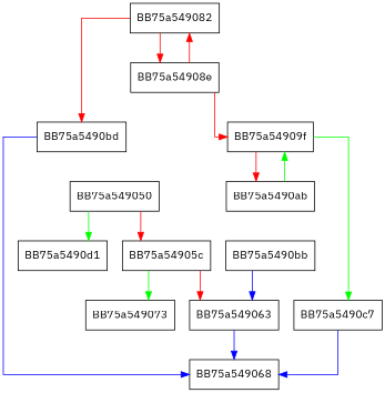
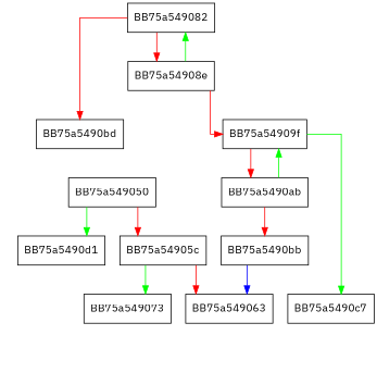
  digraph {
    fontname="IBM Plex Sans"
    splines=ortho
    node [fontname="IBM Plex Sans" shape=box]
    edge [color=red fontname="IBM Plex Sans"]
    BB75a549050
    BB75a5490d1
    BB75a54905c
    BB75a549073
    BB75a549063
-   BB75a549068
    BB75a549082
    BB75a5490bd
    BB75a54908e
    BB75a54909f
    BB75a5490c7
    BB75a5490ab
    BB75a5490bb
    BB75a549050 -> BB75a5490d1 [color=green]
    BB75a549050 -> BB75a54905c
    BB75a54905c -> BB75a549073 [color=green]
    BB75a54905c -> BB75a549063
-   BB75a549063 -> BB75a549068 [color=blue]
    BB75a549082 -> BB75a5490bd
    BB75a549082 -> BB75a54908e
-   BB75a5490bd -> BB75a549068 [color=blue]
-   BB75a54908e -> BB75a549082
+   BB75a54908e -> BB75a549082 [color=green]
    BB75a54908e -> BB75a54909f
    BB75a54909f -> BB75a5490c7 [color=green]
    BB75a54909f -> BB75a5490ab
-   BB75a5490c7 -> BB75a549068 [color=blue]
    BB75a5490ab -> BB75a54909f [color=green]
+   BB75a5490ab -> BB75a5490bb
    BB75a5490bb -> BB75a549063 [color=blue]
  }
